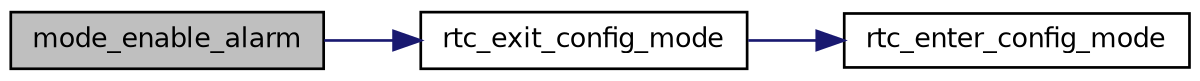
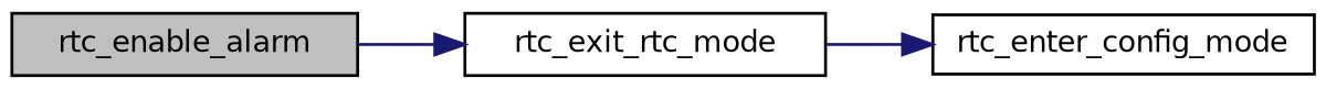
  digraph {
    rankdir=LR
    node [color=black fillcolor=white fontname=Helvetica fontsize=10 shape=record style=filled]
    edge [color=midnightblue fontname=Helvetica fontsize=10 labelfontname=Helvetica labelfontsize=10 style=solid]
-   n1 [fillcolor=grey75 fontcolor=black height=0.2 label=mode_enable_alarm width=0.4]
-   n2 [height=0.2 label=rtc_exit_config_mode width=0.4]
+   n1 [fillcolor=grey75 fontcolor=black height=0.2 label=rtc_enable_alarm width=0.4]
+   n2 [height=0.2 label=rtc_exit_rtc_mode width=0.4]
    n3 [height=0.2 label=rtc_enter_config_mode width=0.4]
    n1 -> n2
    n2 -> n3
  }
